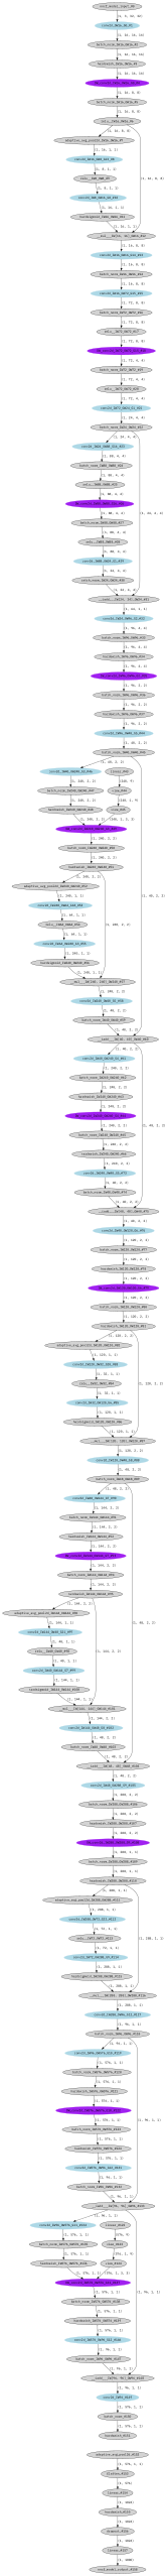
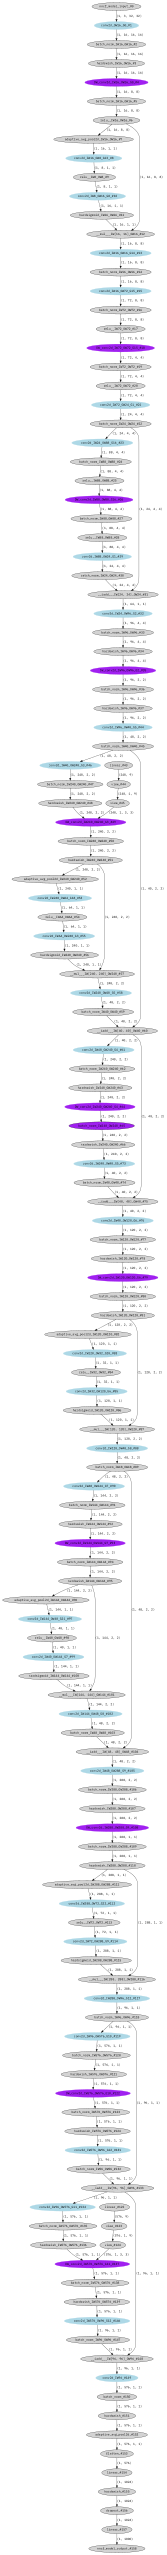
  strict digraph {
    fontname="IBM Plex Mono"
    node [fontname="IBM Plex Mono" style=filled type=conv2d]
    edge [fontname="IBM Plex Mono" style=solid]
    n1 [label="nncf_model_input_#0" type=nncf_model_input]
    n2 [color=lightblue label="conv2d_OW16_G0_#1"]
    n3 [label="batch_norm_IW16_OW16_#2" type=batch_norm]
    n4 [label="hardswish_IW16_OW16_#3" type=hardswish]
    n5 [color=purple label="DW_conv2d_IW16_OW16_G0_#4"]
    n6 [label="batch_norm_IW16_OW16_#5" type=batch_norm]
    n7 [label="relu__IW16_OW16_#6" type=relu_]
    n8 [label="adaptive_avg_pool2d_IW16_OW16_#7" type=adaptive_avg_pool2d]
    n9 [label="__mul___IW[16, 16]_OW16_#12" type=__mul__]
    n10 [color=lightblue label="conv2d_IW16_OW8_G13_#8"]
    n11 [color=lightblue label="conv2d_IW16_OW16_G14_#13"]
    n12 [label="relu__IW8_OW8_#9" type=relu_]
    n13 [color=lightblue label="conv2d_IW8_OW16_G0_#10"]
    n14 [label="hardsigmoid_IW16_OW16_#11" type=hardsigmoid]
    n15 [label="batch_norm_IW16_OW16_#14" type=batch_norm]
    n16 [color=lightblue label="conv2d_IW16_OW72_G15_#15"]
    n17 [label="batch_norm_IW72_OW72_#16" type=batch_norm]
    n18 [label="relu__IW72_OW72_#17" type=relu_]
    n19 [color=purple label="DW_conv2d_IW72_OW72_G15_#18"]
    n20 [label="batch_norm_IW72_OW72_#19" type=batch_norm]
    n21 [label="relu__IW72_OW72_#20" type=relu_]
    n22 [color=lightblue label="conv2d_IW72_OW24_G1_#21"]
    n23 [label="batch_norm_IW24_OW24_#22" type=batch_norm]
    n24 [color=lightblue label="conv2d_IW24_OW88_G16_#23"]
    n25 [label="__iadd___IW[24, 24]_OW24_#31" type=__iadd__]
    n26 [label="batch_norm_IW88_OW88_#24" type=batch_norm]
    n27 [color=lightblue label="conv2d_IW24_OW96_G2_#32"]
    n28 [label="relu__IW88_OW88_#25" type=relu_]
    n29 [color=purple label="DW_conv2d_IW88_OW88_G16_#26"]
    n30 [label="batch_norm_IW88_OW88_#27" type=batch_norm]
    n31 [label="relu__IW88_OW88_#28" type=relu_]
    n32 [color=lightblue label="conv2d_IW88_OW24_G1_#29"]
    n33 [label="batch_norm_IW24_OW24_#30" type=batch_norm]
    n34 [label="batch_norm_IW96_OW96_#33" type=batch_norm]
    n35 [label="hardswish_IW96_OW96_#34" type=hardswish]
    n36 [color=purple label="DW_conv2d_IW96_OW96_G2_#35"]
    n37 [label="batch_norm_IW96_OW96_#36" type=batch_norm]
    n38 [label="hardswish_IW96_OW96_#37" type=hardswish]
    n39 [color=lightblue label="conv2d_IW96_OW40_G5_#44"]
    n40 [label="batch_norm_IW40_OW40_#45" type=batch_norm]
    n41 [color=lightblue label="conv2d_IW40_OW240_G3_#46"]
    n42 [label="__iadd___IW[40, 40]_OW40_#60" type=__iadd__]
    n43 [label="batch_norm_IW240_OW240_#47" type=batch_norm]
    n44 [color=lightblue label="conv2d_IW40_OW240_G4_#61"]
    n45 [label="__iadd___IW[40, 40]_OW40_#75" type=__iadd__]
    n46 [label="hardswish_IW240_OW240_#48" type=hardswish]
    n47 [color=purple label="DW_conv2d_IW240_OW240_G3_#49"]
    n48 [label="batch_norm_IW240_OW240_#50" type=batch_norm]
    n49 [label="linear_#43" type=linear]
    n50 [label="view_#44" type=view]
    n51 [label="view_#45" type=view]
    n52 [label="hardswish_IW240_OW240_#51" type=hardswish]
    n53 [label="adaptive_avg_pool2d_IW240_OW240_#52" type=adaptive_avg_pool2d]
    n54 [label="__mul___IW[240, 240]_OW240_#57" type=__mul__]
    n55 [color=lightblue label="conv2d_IW240_OW64_G18_#53"]
    n56 [color=lightblue label="conv2d_IW240_OW40_G5_#58"]
    n57 [label="relu__IW64_OW64_#54" type=relu_]
    n58 [color=lightblue label="conv2d_IW64_OW240_G3_#55"]
    n59 [label="hardsigmoid_IW240_OW240_#56" type=hardsigmoid]
    n60 [label="batch_norm_IW40_OW40_#59" type=batch_norm]
    n61 [label="batch_norm_IW240_OW240_#62" type=batch_norm]
    n62 [color=lightblue label="conv2d_IW40_OW120_G6_#76"]
    n63 [label="hardswish_IW240_OW240_#63" type=hardswish]
    n64 [color=purple label="DW_conv2d_IW240_OW240_G4_#64"]
-   n65 [label="batch_norm_IW240_OW240_#65" type=batch_norm]
+   n65 [label="batch_norm_IW240_OW240_#65" type=batch_norm fillcolor=purple]
    n66 [label="hardswish_IW240_OW240_#66" type=hardswish]
    n67 [color=lightblue label="conv2d_IW240_OW40_G5_#73"]
    n68 [label="batch_norm_IW40_OW40_#74" type=batch_norm]
    n69 [label="batch_norm_IW120_OW120_#77" type=batch_norm]
    n70 [label="hardswish_IW120_OW120_#78" type=hardswish]
    n71 [color=purple label="DW_conv2d_IW120_OW120_G6_#79"]
    n72 [label="batch_norm_IW120_OW120_#80" type=batch_norm]
    n73 [label="hardswish_IW120_OW120_#81" type=hardswish]
    n74 [label="adaptive_avg_pool2d_IW120_OW120_#82" type=adaptive_avg_pool2d]
    n75 [label="__mul___IW[120, 120]_OW120_#87" type=__mul__]
    n76 [color=lightblue label="conv2d_IW120_OW32_G20_#83"]
    n77 [color=lightblue label="conv2d_IW120_OW48_G8_#88"]
    n78 [label="relu__IW32_OW32_#84" type=relu_]
    n79 [color=lightblue label="conv2d_IW32_OW120_G6_#85"]
    n80 [label="hardsigmoid_IW120_OW120_#86" type=hardsigmoid]
    n81 [label="batch_norm_IW48_OW48_#89" type=batch_norm]
    n82 [color=lightblue label="conv2d_IW48_OW144_G7_#90"]
    n83 [label="__iadd___IW[48, 48]_OW48_#104" type=__iadd__]
    n84 [label="batch_norm_IW144_OW144_#91" type=batch_norm]
    n85 [color=lightblue label="conv2d_IW48_OW288_G9_#105"]
    n86 [label="hardswish_IW144_OW144_#92" type=hardswish]
    n87 [color=purple label="DW_conv2d_IW144_OW144_G7_#93"]
    n88 [label="batch_norm_IW144_OW144_#94" type=batch_norm]
    n89 [label="hardswish_IW144_OW144_#95" type=hardswish]
    n90 [label="adaptive_avg_pool2d_IW144_OW144_#96" type=adaptive_avg_pool2d]
    n91 [label="__mul___IW[144, 144]_OW144_#101" type=__mul__]
    n92 [color=lightblue label="conv2d_IW144_OW40_G21_#97"]
    n93 [color=lightblue label="conv2d_IW144_OW48_G8_#102"]
    n94 [label="relu__IW40_OW40_#98" type=relu_]
    n95 [color=lightblue label="conv2d_IW40_OW144_G7_#99"]
    n96 [label="hardsigmoid_IW144_OW144_#100" type=hardsigmoid]
    n97 [label="batch_norm_IW48_OW48_#103" type=batch_norm]
    n98 [label="batch_norm_IW288_OW288_#106" type=batch_norm]
    n99 [label="hardswish_IW288_OW288_#107" type=hardswish]
    n100 [color=purple label="DW_conv2d_IW288_OW288_G9_#108"]
    n101 [label="batch_norm_IW288_OW288_#109" type=batch_norm]
    n102 [label="hardswish_IW288_OW288_#110" type=hardswish]
    n103 [label="adaptive_avg_pool2d_IW288_OW288_#111" type=adaptive_avg_pool2d]
    n104 [label="__mul___IW[288, 288]_OW288_#116" type=__mul__]
    n105 [color=lightblue label="conv2d_IW288_OW72_G22_#112"]
    n106 [color=lightblue label="conv2d_IW288_OW96_G12_#117"]
    n107 [label="relu__IW72_OW72_#113" type=relu_]
    n108 [color=lightblue label="conv2d_IW72_OW288_G9_#114"]
    n109 [label="hardsigmoid_IW288_OW288_#115" type=hardsigmoid]
    n110 [label="batch_norm_IW96_OW96_#118" type=batch_norm]
    n111 [color=lightblue label="conv2d_IW96_OW576_G10_#119"]
    n112 [label="__iadd___IW[96, 96]_OW96_#133" type=__iadd__]
    n113 [label="batch_norm_IW576_OW576_#120" type=batch_norm]
    n114 [color=lightblue label="conv2d_IW96_OW576_G11_#134"]
    n115 [label="__iadd___IW[96, 96]_OW96_#148" type=__iadd__]
    n116 [label="hardswish_IW576_OW576_#121" type=hardswish]
    n117 [color=purple label="DW_conv2d_IW576_OW576_G10_#122"]
    n118 [label="batch_norm_IW576_OW576_#123" type=batch_norm]
    n119 [label="hardswish_IW576_OW576_#124" type=hardswish]
    n120 [color=lightblue label="conv2d_IW576_OW96_G12_#131"]
    n121 [label="batch_norm_IW96_OW96_#132" type=batch_norm]
    n122 [label="batch_norm_IW576_OW576_#135" type=batch_norm]
    n123 [color=lightblue label="conv2d_IW96_#149"]
    n124 [label="hardswish_IW576_OW576_#136" type=hardswish]
    n125 [color=purple label="DW_conv2d_IW576_OW576_G11_#137"]
    n126 [label="batch_norm_IW576_OW576_#138" type=batch_norm]
    n127 [label="linear_#122" type=linear]
    n128 [label="view_#123" type=view]
    n129 [label="view_#124" type=view]
    n130 [label="hardswish_IW576_OW576_#139" type=hardswish]
    n131 [color=lightblue label="conv2d_IW576_OW96_G12_#146"]
    n132 [label="batch_norm_IW96_OW96_#147" type=batch_norm]
    n133 [label="batch_norm_#150" type=batch_norm]
    n134 [label="hardswish_#151" type=hardswish]
    n135 [label="adaptive_avg_pool2d_#152" type=adaptive_avg_pool2d]
    n136 [label="flatten_#153" type=flatten]
    n137 [label="linear_#154" type=linear]
    n138 [label="hardswish_#155" type=hardswish]
    n139 [label="dropout_#156" type=dropout]
    n140 [label="linear_#157" type=linear]
    n141 [label="nncf_model_output_#158" type=nncf_model_output]
    n1 -> n2 [label="(1, 3, 32, 32)"]
    n2 -> n3 [label="(1, 16, 16, 16)"]
    n3 -> n4 [label="(1, 16, 16, 16)"]
    n4 -> n5 [label="(1, 16, 16, 16)"]
    n5 -> n6 [label="(1, 16, 8, 8)"]
    n6 -> n7 [label="(1, 16, 8, 8)"]
    n7 -> n8 [label="(1, 16, 8, 8)"]
    n7 -> n9 [label="(1, 16, 8, 8)"]
    n8 -> n10 [label="(1, 16, 1, 1)"]
    n9 -> n11 [label="(1, 16, 8, 8)"]
    n10 -> n12 [label="(1, 8, 1, 1)"]
    n11 -> n15 [label="(1, 16, 8, 8)"]
    n12 -> n13 [label="(1, 8, 1, 1)"]
    n13 -> n14 [label="(1, 16, 1, 1)"]
    n14 -> n9 [label="(1, 16, 1, 1)"]
    n15 -> n16 [label="(1, 16, 8, 8)"]
    n16 -> n17 [label="(1, 72, 8, 8)"]
    n17 -> n18 [label="(1, 72, 8, 8)"]
    n18 -> n19 [label="(1, 72, 8, 8)"]
    n19 -> n20 [label="(1, 72, 4, 4)"]
    n20 -> n21 [label="(1, 72, 4, 4)"]
    n21 -> n22 [label="(1, 72, 4, 4)"]
    n22 -> n23 [label="(1, 24, 4, 4)"]
    n23 -> n24 [label="(1, 24, 4, 4)"]
    n23 -> n25 [label="(1, 24, 4, 4)"]
    n24 -> n26 [label="(1, 88, 4, 4)"]
    n25 -> n27 [label="(1, 64, 1, 1)"]
    n26 -> n28 [label="(1, 88, 4, 4)"]
    n27 -> n34 [label="(1, 96, 4, 4)"]
    n28 -> n29 [label="(1, 88, 4, 4)"]
    n29 -> n30 [label="(1, 88, 4, 4)"]
    n30 -> n31 [label="(1, 88, 4, 4)"]
    n31 -> n32 [label="(1, 88, 4, 4)"]
    n32 -> n33 [label="(1, 24, 4, 4)"]
    n33 -> n25 [label="(1, 24, 4, 4)"]
    n34 -> n35 [label="(1, 96, 4, 4)"]
    n35 -> n36 [label="(1, 96, 4, 4)"]
    n36 -> n37 [label="(1, 96, 2, 2)"]
    n37 -> n38 [label="(1, 96, 2, 2)"]
    n38 -> n39 [label="(1, 96, 2, 2)"]
    n39 -> n40 [label="(1, 40, 2, 2)"]
    n40 -> n41 [label="(1, 40, 2, 2)"]
    n40 -> n42 [label="(1, 40, 2, 2)"]
    n41 -> n43 [label="(1, 240, 2, 2)"]
    n42 -> n44 [label="(1, 40, 2, 2)"]
    n42 -> n45 [label="(1, 40, 2, 2)"]
    n43 -> n46 [label="(1, 240, 2, 2)"]
    n44 -> n61 [label="(1, 240, 2, 2)"]
    n45 -> n62 [label="(1, 40, 2, 2)"]
    n46 -> n47 [label="(1, 240, 2, 2)"]
    n47 -> n48 [label="(1, 240, 2, 2)"]
    n48 -> n52 [label="(1, 240, 2, 2)"]
    n49 -> n50 [label="(240, 9)"]
    n50 -> n51 [label="(240, 1, 9)"]
    n51 -> n47 [label="(240, 1, 3, 3)"]
    n52 -> n53 [label="(1, 240, 2, 2)"]
    n52 -> n54 [label="(1, 240, 2, 2)"]
    n53 -> n55 [label="(1, 240, 1, 1)"]
    n54 -> n56 [label="(1, 240, 2, 2)"]
    n55 -> n57 [label="(1, 64, 1, 1)"]
    n56 -> n60 [label="(1, 40, 2, 2)"]
    n57 -> n58 [label="(1, 64, 1, 1)"]
    n58 -> n59 [label="(1, 240, 1, 1)"]
    n59 -> n54 [label="(1, 240, 1, 1)"]
    n60 -> n42 [label="(1, 40, 2, 2)"]
    n61 -> n63 [label="(1, 240, 2, 2)"]
    n62 -> n69 [label="(1, 120, 2, 2)"]
    n63 -> n64 [label="(1, 240, 2, 2)"]
    n64 -> n65 [label="(1, 240, 2, 2)"]
    n65 -> n66 [label="(1, 240, 2, 2)"]
    n66 -> n67 [label="(1, 240, 2, 2)"]
    n67 -> n68 [label="(1, 40, 2, 2)"]
    n68 -> n45 [label="(1, 40, 2, 2)"]
    n69 -> n70 [label="(1, 120, 2, 2)"]
    n70 -> n71 [label="(1, 120, 2, 2)"]
    n71 -> n72 [label="(1, 120, 2, 2)"]
    n72 -> n73 [label="(1, 120, 2, 2)"]
    n73 -> n74 [label="(1, 120, 2, 2)"]
    n73 -> n75 [label="(1, 120, 2, 2)"]
    n74 -> n76 [label="(1, 120, 1, 1)"]
    n75 -> n77 [label="(1, 120, 2, 2)"]
    n76 -> n78 [label="(1, 32, 1, 1)"]
    n77 -> n81 [label="(1, 48, 2, 2)"]
    n78 -> n79 [label="(1, 32, 1, 1)"]
    n79 -> n80 [label="(1, 120, 1, 1)"]
    n80 -> n75 [label="(1, 120, 1, 1)"]
    n81 -> n82 [label="(1, 48, 2, 2)"]
    n81 -> n83 [label="(1, 48, 2, 2)"]
    n82 -> n84 [label="(1, 144, 2, 2)"]
    n83 -> n85 [label="(1, 48, 2, 2)"]
    n84 -> n86 [label="(1, 144, 2, 2)"]
    n85 -> n98 [label="(1, 288, 2, 2)"]
    n86 -> n87 [label="(1, 144, 2, 2)"]
    n87 -> n88 [label="(1, 144, 2, 2)"]
    n88 -> n89 [label="(1, 144, 2, 2)"]
    n89 -> n90 [label="(1, 144, 2, 2)"]
    n89 -> n91 [label="(1, 144, 2, 2)"]
    n90 -> n92 [label="(1, 144, 1, 1)"]
    n91 -> n93 [label="(1, 144, 2, 2)"]
    n92 -> n94 [label="(1, 40, 1, 1)"]
    n93 -> n97 [label="(1, 48, 2, 2)"]
    n94 -> n95 [label="(1, 40, 1, 1)"]
    n95 -> n96 [label="(1, 144, 1, 1)"]
    n96 -> n91 [label="(1, 144, 1, 1)"]
    n97 -> n83 [label="(1, 48, 2, 2)"]
    n98 -> n99 [label="(1, 288, 2, 2)"]
    n99 -> n100 [label="(1, 288, 2, 2)"]
    n100 -> n101 [label="(1, 288, 1, 1)"]
    n101 -> n102 [label="(1, 288, 1, 1)"]
    n102 -> n103 [label="(1, 288, 1, 1)"]
    n102 -> n104 [label="(1, 288, 1, 1)"]
    n103 -> n105 [label="(1, 288, 1, 1)"]
    n104 -> n106 [label="(1, 288, 1, 1)"]
    n105 -> n107 [label="(1, 72, 1, 1)"]
    n106 -> n110 [label="(1, 96, 1, 1)"]
    n107 -> n108 [label="(1, 72, 1, 1)"]
    n108 -> n109 [label="(1, 288, 1, 1)"]
    n109 -> n104 [label="(1, 288, 1, 1)"]
    n110 -> n111 [label="(1, 96, 1, 1)"]
    n110 -> n112 [label="(1, 96, 1, 1)"]
    n111 -> n113 [label="(1, 576, 1, 1)"]
    n112 -> n114 [label="(1, 96, 1, 1)"]
    n112 -> n115 [label="(1, 96, 1, 1)"]
    n113 -> n116 [label="(1, 576, 1, 1)"]
    n114 -> n122 [label="(1, 576, 1, 1)"]
    n115 -> n123 [label="(1, 96, 1, 1)"]
    n116 -> n117 [label="(1, 576, 1, 1)"]
    n117 -> n118 [label="(1, 576, 1, 1)"]
    n118 -> n119 [label="(1, 576, 1, 1)"]
    n119 -> n120 [label="(1, 576, 1, 1)"]
    n120 -> n121 [label="(1, 96, 1, 1)"]
    n121 -> n112 [label="(1, 96, 1, 1)"]
    n122 -> n124 [label="(1, 576, 1, 1)"]
    n123 -> n133 [label="(1, 576, 1, 1)"]
    n124 -> n125 [label="(1, 576, 1, 1)"]
    n125 -> n126 [label="(1, 576, 1, 1)"]
    n126 -> n130 [label="(1, 576, 1, 1)"]
    n127 -> n128 [label="(576, 9)"]
    n128 -> n129 [label="(576, 1, 9)"]
    n129 -> n125 [label="(576, 1, 3, 3)"]
    n130 -> n131 [label="(1, 576, 1, 1)"]
    n131 -> n132 [label="(1, 96, 1, 1)"]
    n132 -> n115 [label="(1, 96, 1, 1)"]
    n133 -> n134 [label="(1, 576, 1, 1)"]
+   n134 -> n135 [label="(1, 576, 1, 1)"]
    n135 -> n136 [label="(1, 576, 1, 1)"]
    n136 -> n137 [label="(1, 576)"]
    n137 -> n138 [label="(1, 1024)"]
    n138 -> n139 [label="(1, 1024)"]
    n139 -> n140 [label="(1, 1024)"]
    n140 -> n141 [label="(1, 1000)"]
  }
